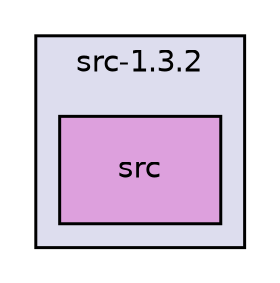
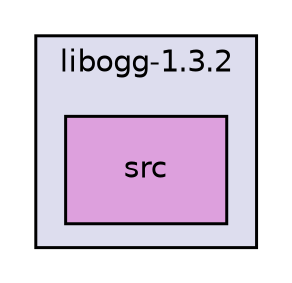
  digraph {
    compound=true
    n1 [fillcolor=plum fontname=Helvetica fontsize=10 label=src pencolor=black shape=box style=filled]
    subgraph cluster_1 {
      bgcolor="#ddddee"
      fontname=Helvetica
      fontsize=10
-     label="src-1.3.2"
+     label="libogg-1.3.2"
      pencolor=black
      n1
    }
  }
